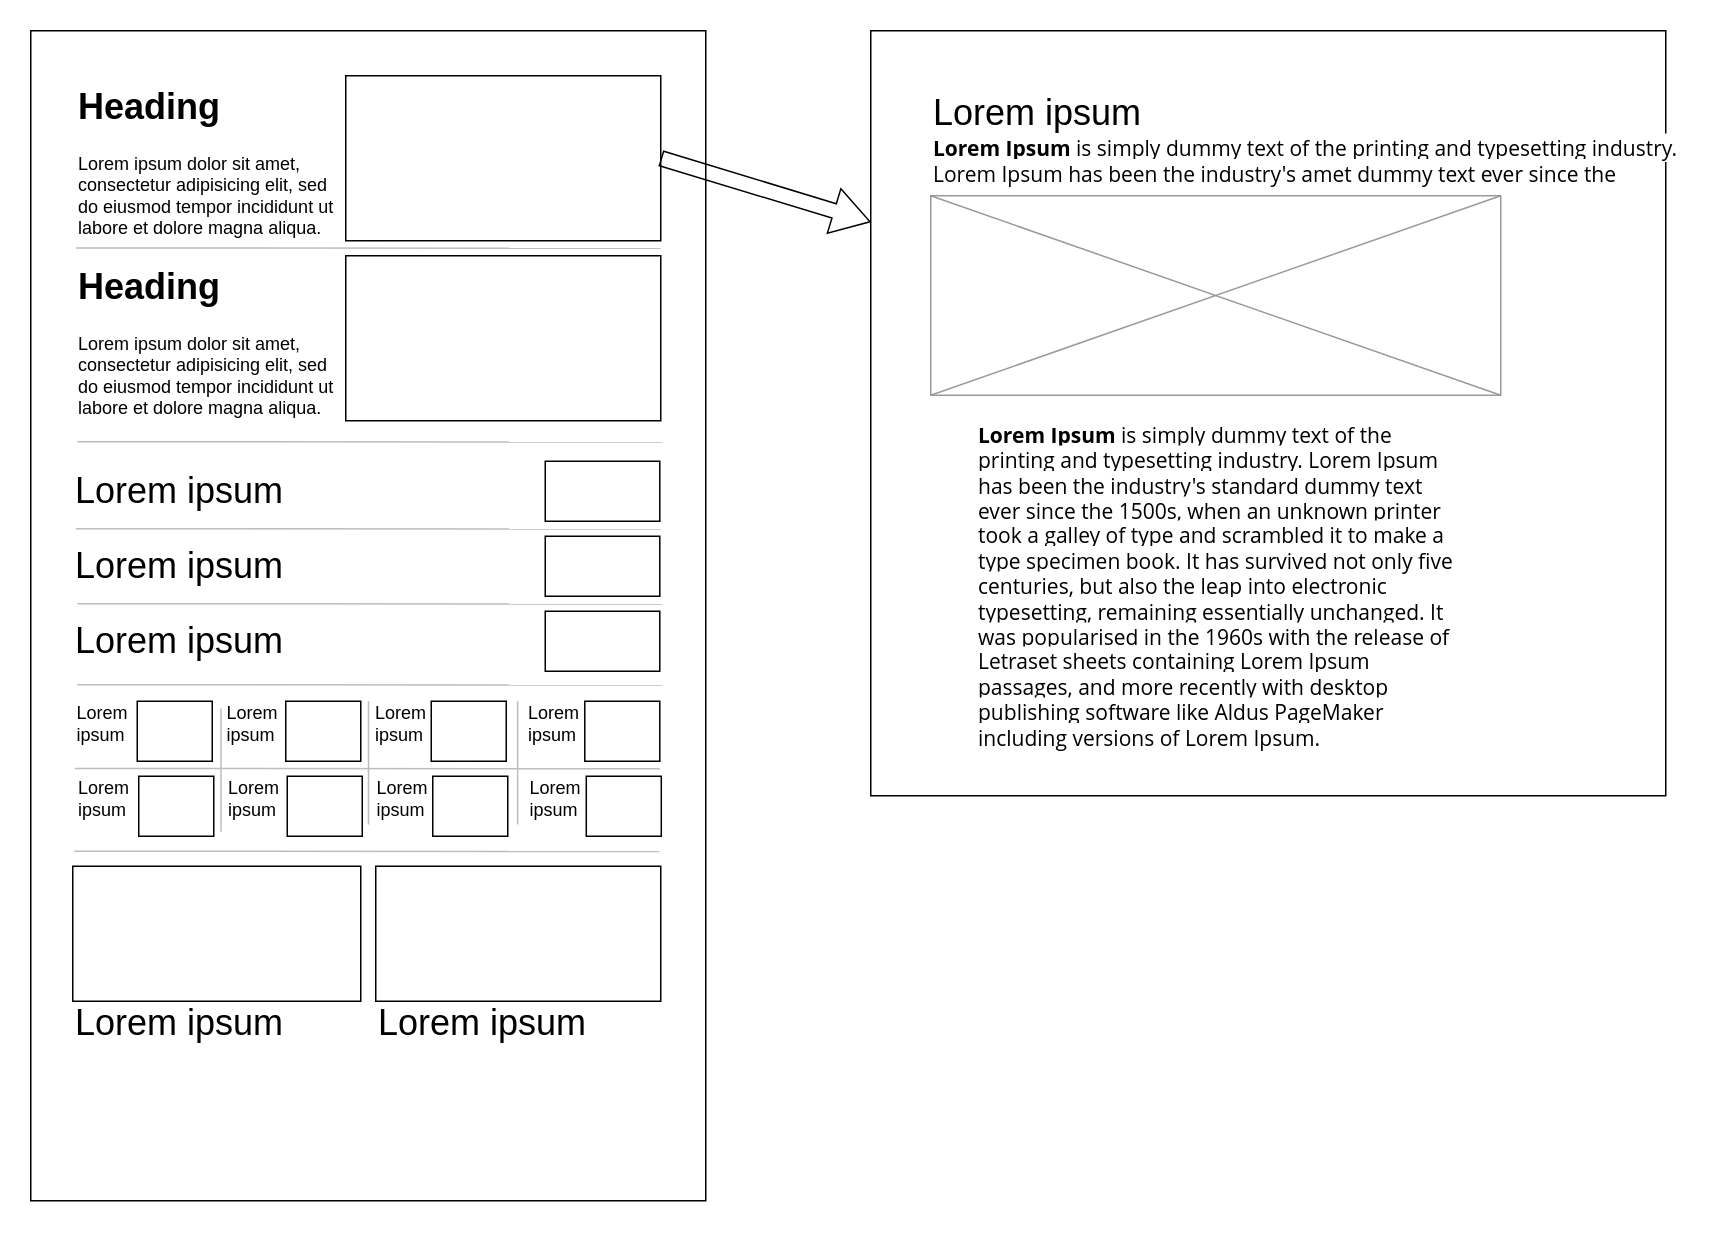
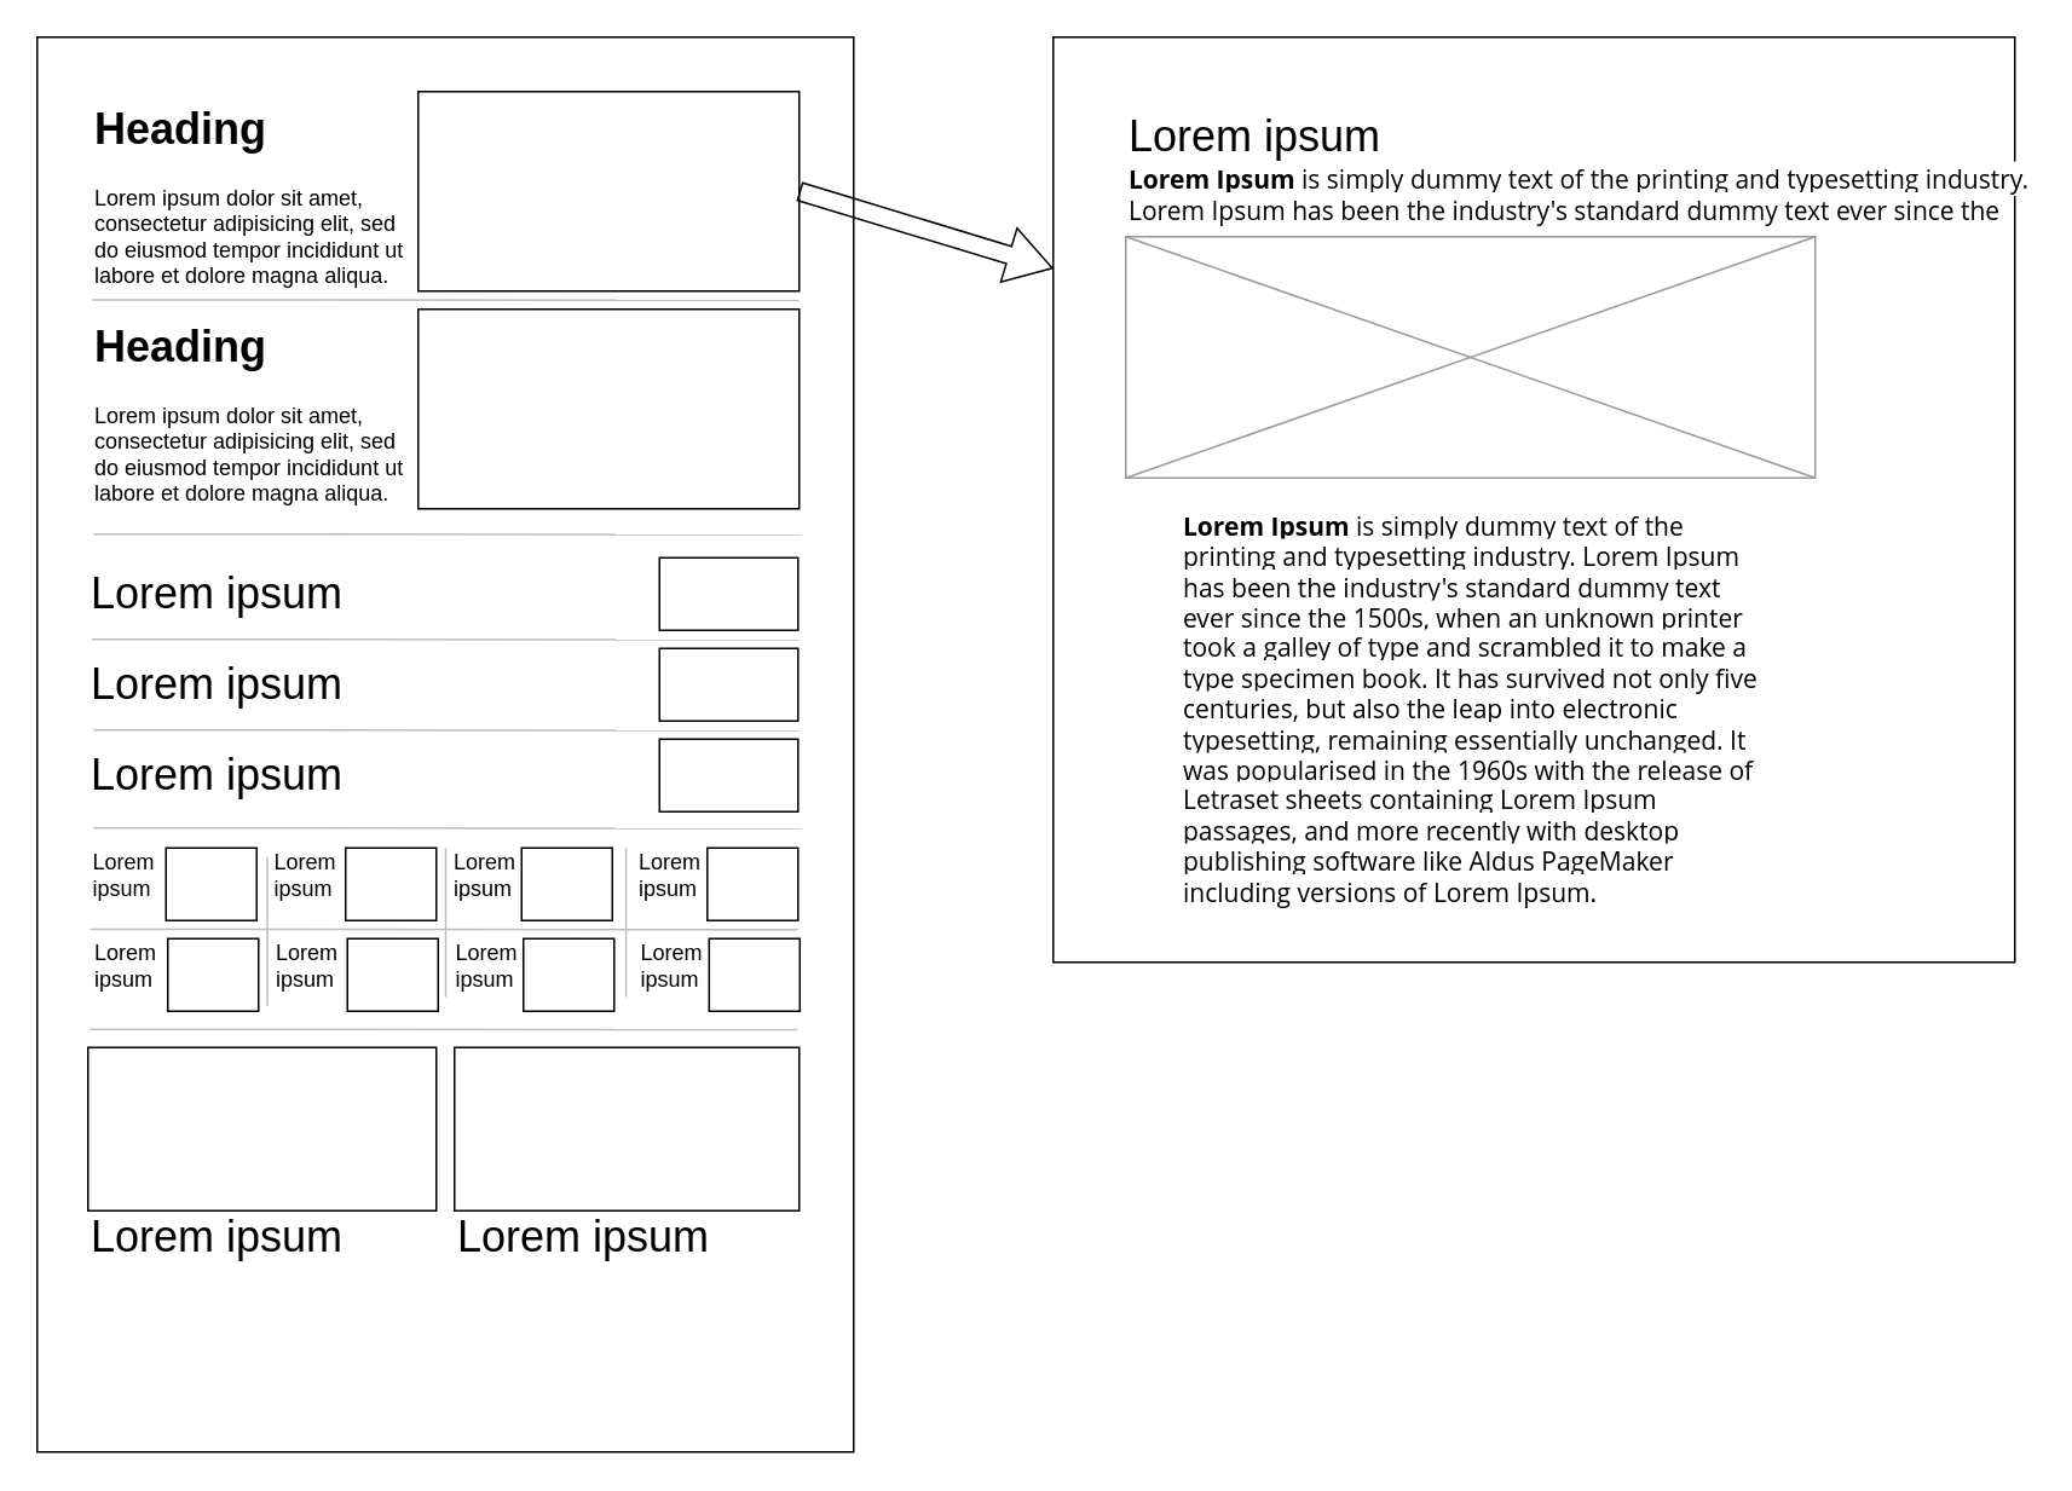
  <mxCell id="0" />
  <mxCell id="1" parent="0" />
  <mxCell id="2" value="" style="rounded=0;whiteSpace=wrap;html=1;" vertex="1" parent="1"><mxGeometry y="20" width="450" height="780" as="geometry" x="20" /></mxCell>
  <mxCell id="3" value="&lt;h1 style=&quot;margin-top: 0px;&quot;&gt;Heading&lt;/h1&gt;&lt;p&gt;Lorem ipsum dolor sit amet, consectetur adipisicing elit, sed do eiusmod tempor incididunt ut labore et dolore magna aliqua.&lt;/p&gt;" style="text;html=1;whiteSpace=wrap;overflow=hidden;rounded=0;" vertex="1" parent="1"><mxGeometry x="50" y="50" width="180" height="120" as="geometry" /></mxCell>
  <mxCell id="4" value="" style="rounded=0;whiteSpace=wrap;html=1;" vertex="1" parent="1"><mxGeometry x="230" y="50" width="210" height="110" as="geometry" /></mxCell>
  <mxCell id="5" value="" style="rounded=0;whiteSpace=wrap;html=1;" vertex="1" parent="1"><mxGeometry x="363" y="307" width="76.36" height="40" as="geometry" /></mxCell>
  <mxCell id="6" value="" style="rounded=0;whiteSpace=wrap;html=1;" vertex="1" parent="1"><mxGeometry x="363" y="357" width="76.36" height="40" as="geometry" /></mxCell>
  <mxCell id="7" value="" style="rounded=0;whiteSpace=wrap;html=1;" vertex="1" parent="1"><mxGeometry x="363" y="407" width="76.36" height="40" as="geometry" /></mxCell>
  <mxCell id="8" value="" style="rounded=0;whiteSpace=wrap;html=1;" vertex="1" parent="1"><mxGeometry x="91" y="467" width="50" height="40" as="geometry" /></mxCell>
  <mxCell id="9" value="" style="rounded=0;whiteSpace=wrap;html=1;" vertex="1" parent="1"><mxGeometry x="190" y="467" width="50" height="40" as="geometry" /></mxCell>
  <mxCell id="10" value="" style="rounded=0;whiteSpace=wrap;html=1;" vertex="1" parent="1"><mxGeometry x="287" y="467" width="50" height="40" as="geometry" /></mxCell>
  <mxCell id="11" value="" style="rounded=0;whiteSpace=wrap;html=1;" vertex="1" parent="1"><mxGeometry x="389.36" y="467" width="50" height="40" as="geometry" /></mxCell>
  <mxCell id="12" value="&lt;font style=&quot;font-size: 24px;&quot;&gt;Lorem ipsum&lt;/font&gt;" style="text;html=1;align=left;verticalAlign=middle;whiteSpace=wrap;rounded=0;" vertex="1" parent="1"><mxGeometry x="48" y="312" width="220" height="30" as="geometry" /></mxCell>
  <mxCell id="13" value="&lt;font style=&quot;font-size: 24px;&quot;&gt;Lorem ipsum&lt;/font&gt;" style="text;html=1;align=left;verticalAlign=middle;whiteSpace=wrap;rounded=0;" vertex="1" parent="1"><mxGeometry x="48" y="362" width="220" height="30" as="geometry" /></mxCell>
  <mxCell id="14" value="&lt;font style=&quot;font-size: 24px;&quot;&gt;Lorem ipsum&lt;/font&gt;" style="text;html=1;align=left;verticalAlign=middle;whiteSpace=wrap;rounded=0;" vertex="1" parent="1"><mxGeometry x="48" y="412" width="220" height="30" as="geometry" /></mxCell>
  <mxCell id="15" value="&lt;font&gt;Lorem ipsum&lt;/font&gt;" style="text;html=1;align=left;verticalAlign=middle;whiteSpace=wrap;rounded=0;fontSize=12;" vertex="1" parent="1"><mxGeometry x="49" y="467" width="52" height="30" as="geometry" /></mxCell>
  <mxCell id="16" value="&lt;font&gt;Lorem ipsum&lt;/font&gt;" style="text;html=1;align=left;verticalAlign=middle;whiteSpace=wrap;rounded=0;fontSize=12;" vertex="1" parent="1"><mxGeometry x="149" y="467" width="42" height="30" as="geometry" /></mxCell>
  <mxCell id="17" value="&lt;font&gt;Lorem ipsum&lt;/font&gt;" style="text;html=1;align=left;verticalAlign=middle;whiteSpace=wrap;rounded=0;fontSize=12;" vertex="1" parent="1"><mxGeometry x="248" y="467" width="34" height="30" as="geometry" /></mxCell>
  <mxCell id="18" value="&lt;font&gt;Lorem ipsum&lt;/font&gt;" style="text;html=1;align=left;verticalAlign=middle;whiteSpace=wrap;rounded=0;fontSize=12;" vertex="1" parent="1"><mxGeometry x="350" y="467" width="34" height="30" as="geometry" /></mxCell>
  <mxCell id="19" value="" style="rounded=0;whiteSpace=wrap;html=1;" vertex="1" parent="1"><mxGeometry x="92" y="517" width="50" height="40" as="geometry" /></mxCell>
  <mxCell id="20" value="" style="rounded=0;whiteSpace=wrap;html=1;" vertex="1" parent="1"><mxGeometry x="191" y="517" width="50" height="40" as="geometry" /></mxCell>
  <mxCell id="21" value="" style="rounded=0;whiteSpace=wrap;html=1;" vertex="1" parent="1"><mxGeometry x="288" y="517" width="50" height="40" as="geometry" /></mxCell>
  <mxCell id="22" value="" style="rounded=0;whiteSpace=wrap;html=1;" vertex="1" parent="1"><mxGeometry x="390.36" y="517" width="50" height="40" as="geometry" /></mxCell>
  <mxCell id="23" value="&lt;font&gt;Lorem ipsum&lt;/font&gt;" style="text;html=1;align=left;verticalAlign=middle;whiteSpace=wrap;rounded=0;fontSize=12;" vertex="1" parent="1"><mxGeometry x="50" y="517" width="52" height="30" as="geometry" /></mxCell>
  <mxCell id="24" value="&lt;font&gt;Lorem ipsum&lt;/font&gt;" style="text;html=1;align=left;verticalAlign=middle;whiteSpace=wrap;rounded=0;fontSize=12;" vertex="1" parent="1"><mxGeometry x="150" y="517" width="42" height="30" as="geometry" /></mxCell>
  <mxCell id="25" value="&lt;font&gt;Lorem ipsum&lt;/font&gt;" style="text;html=1;align=left;verticalAlign=middle;whiteSpace=wrap;rounded=0;fontSize=12;" vertex="1" parent="1"><mxGeometry x="249" y="517" width="34" height="30" as="geometry" /></mxCell>
  <mxCell id="26" value="&lt;font&gt;Lorem ipsum&lt;/font&gt;" style="text;html=1;align=left;verticalAlign=middle;whiteSpace=wrap;rounded=0;fontSize=12;" vertex="1" parent="1"><mxGeometry x="351" y="517" width="34" height="30" as="geometry" /></mxCell>
  <mxCell id="27" value="" style="rounded=0;whiteSpace=wrap;html=1;" vertex="1" parent="1"><mxGeometry x="250" y="577" width="190" height="90" as="geometry" /></mxCell>
  <mxCell id="28" value="" style="rounded=0;whiteSpace=wrap;html=1;" vertex="1" parent="1"><mxGeometry x="48" y="577" width="192" height="90" as="geometry" /></mxCell>
  <mxCell id="29" value="&lt;font style=&quot;font-size: 24px;&quot;&gt;Lorem ipsum&lt;/font&gt;" style="text;html=1;align=left;verticalAlign=middle;whiteSpace=wrap;rounded=0;" vertex="1" parent="1"><mxGeometry x="48" y="667" width="182" height="30" as="geometry" /></mxCell>
  <mxCell id="30" value="&lt;font style=&quot;font-size: 24px;&quot;&gt;Lorem ipsum&lt;/font&gt;" style="text;html=1;align=left;verticalAlign=middle;whiteSpace=wrap;rounded=0;" vertex="1" parent="1"><mxGeometry x="250" y="667" width="182" height="30" as="geometry" /></mxCell>
  <mxCell id="31" value="&lt;h1 style=&quot;margin-top: 0px;&quot;&gt;Heading&lt;/h1&gt;&lt;p&gt;Lorem ipsum dolor sit amet, consectetur adipisicing elit, sed do eiusmod tempor incididunt ut labore et dolore magna aliqua.&lt;/p&gt;" style="text;html=1;whiteSpace=wrap;overflow=hidden;rounded=0;" vertex="1" parent="1"><mxGeometry x="50" y="170" width="180" height="120" as="geometry" /></mxCell>
  <mxCell id="32" value="" style="rounded=0;whiteSpace=wrap;html=1;" vertex="1" parent="1"><mxGeometry x="230" y="170" width="210" height="110" as="geometry" /></mxCell>
  <mxCell id="33" value="" style="endArrow=none;html=1;rounded=0;fontSize=12;startSize=8;endSize=8;curved=1;fontColor=#7F7F7F;strokeColor=#BDBDBD;" edge="1" parent="1"><mxGeometry width="50" height="50" relative="1" as="geometry"><mxPoint x="50" y="164.82" as="sourcePoint" /><mxPoint x="440" y="165" as="targetPoint" /></mxGeometry></mxCell>
  <mxCell id="34" value="" style="endArrow=none;html=1;rounded=0;fontSize=12;startSize=8;endSize=8;curved=1;fontColor=#7F7F7F;strokeColor=#BDBDBD;" edge="1" parent="1"><mxGeometry width="50" height="50" relative="1" as="geometry"><mxPoint x="50" y="352" as="sourcePoint" /><mxPoint x="440" y="352.18" as="targetPoint" /></mxGeometry></mxCell>
  <mxCell id="35" value="" style="endArrow=none;html=1;rounded=0;fontSize=12;startSize=8;endSize=8;curved=1;fontColor=#7F7F7F;strokeColor=#BDBDBD;" edge="1" parent="1"><mxGeometry width="50" height="50" relative="1" as="geometry"><mxPoint x="51" y="294" as="sourcePoint" /><mxPoint x="441" y="294.18" as="targetPoint" /></mxGeometry></mxCell>
  <mxCell id="36" value="" style="endArrow=none;html=1;rounded=0;fontSize=12;startSize=8;endSize=8;curved=1;fontColor=#7F7F7F;strokeColor=#BDBDBD;" edge="1" parent="1"><mxGeometry width="50" height="50" relative="1" as="geometry"><mxPoint x="51" y="402" as="sourcePoint" /><mxPoint x="441" y="402.18" as="targetPoint" /></mxGeometry></mxCell>
  <mxCell id="37" value="" style="endArrow=none;html=1;rounded=0;fontSize=12;startSize=8;endSize=8;curved=1;fontColor=#7F7F7F;strokeColor=#BDBDBD;" edge="1" parent="1"><mxGeometry width="50" height="50" relative="1" as="geometry"><mxPoint x="51" y="456" as="sourcePoint" /><mxPoint x="441" y="456.18" as="targetPoint" /></mxGeometry></mxCell>
  <mxCell id="38" value="" style="endArrow=none;html=1;rounded=0;fontSize=12;startSize=8;endSize=8;curved=1;fontColor=#7F7F7F;strokeColor=#BDBDBD;" edge="1" parent="1"><mxGeometry width="50" height="50" relative="1" as="geometry"><mxPoint x="49.36" y="511.82" as="sourcePoint" /><mxPoint x="439.36" y="512" as="targetPoint" /></mxGeometry></mxCell>
  <mxCell id="39" value="" style="endArrow=none;html=1;rounded=0;fontSize=12;startSize=8;endSize=8;curved=1;fontColor=#7F7F7F;strokeColor=#BDBDBD;" edge="1" parent="1"><mxGeometry width="50" height="50" relative="1" as="geometry"><mxPoint x="49" y="567" as="sourcePoint" /><mxPoint x="439" y="567.18" as="targetPoint" /></mxGeometry></mxCell>
  <mxCell id="40" value="" style="endArrow=none;html=1;rounded=0;fontSize=12;startSize=8;endSize=8;curved=1;fontColor=#7F7F7F;strokeColor=#BDBDBD;" edge="1" parent="1"><mxGeometry width="50" height="50" relative="1" as="geometry"><mxPoint x="146.82" y="471.82" as="sourcePoint" /><mxPoint x="146.82" y="554" as="targetPoint" /></mxGeometry></mxCell>
  <mxCell id="41" value="" style="endArrow=none;html=1;rounded=0;fontSize=12;startSize=8;endSize=8;curved=1;fontColor=#7F7F7F;strokeColor=#BDBDBD;" edge="1" parent="1"><mxGeometry width="50" height="50" relative="1" as="geometry"><mxPoint x="245.17" y="467" as="sourcePoint" /><mxPoint x="245.17" y="549.18" as="targetPoint" /></mxGeometry></mxCell>
  <mxCell id="42" value="" style="endArrow=none;html=1;rounded=0;fontSize=12;startSize=8;endSize=8;curved=1;fontColor=#7F7F7F;strokeColor=#BDBDBD;" edge="1" parent="1"><mxGeometry width="50" height="50" relative="1" as="geometry"><mxPoint x="344.58" y="467" as="sourcePoint" /><mxPoint x="344.58" y="549.18" as="targetPoint" /></mxGeometry></mxCell>
  <mxCell id="43" value="" style="rounded=0;whiteSpace=wrap;html=1;" vertex="1" parent="1"><mxGeometry x="580" y="20" width="530" height="510" as="geometry" /></mxCell>
  <mxCell id="44" value="&lt;font style=&quot;font-size: 24px;&quot;&gt;Lorem ipsum&lt;/font&gt;" style="text;html=1;align=left;verticalAlign=middle;whiteSpace=wrap;rounded=0;" vertex="1" parent="1"><mxGeometry x="620" width="340" height="30" as="geometry" y="60" /></mxCell>
  <mxCell id="45" value="&#10;&lt;strong style=&quot;margin: 0px; padding: 0px; color: rgb(0, 0, 0); font-family: &amp;quot;Open Sans&amp;quot;, Arial, sans-serif; font-size: 14px; font-style: normal; font-variant-ligatures: normal; font-variant-caps: normal; letter-spacing: normal; orphans: 2; text-indent: 0px; text-transform: none; widows: 2; word-spacing: 0px; -webkit-text-stroke-width: 0px; white-space: normal; background-color: rgb(255, 255, 255); text-decoration-thickness: initial; text-decoration-style: initial; text-decoration-color: initial;&quot;&gt;Lorem Ipsum&lt;/strong&gt;&lt;span style=&quot;color: rgb(0, 0, 0); font-family: &amp;quot;Open Sans&amp;quot;, Arial, sans-serif; font-size: 14px; font-style: normal; font-variant-ligatures: normal; font-variant-caps: normal; font-weight: 400; letter-spacing: normal; orphans: 2; text-indent: 0px; text-transform: none; widows: 2; word-spacing: 0px; -webkit-text-stroke-width: 0px; white-space: normal; background-color: rgb(255, 255, 255); text-decoration-thickness: initial; text-decoration-style: initial; text-decoration-color: initial; float: none; display: inline !important;&quot;&gt;&lt;span&gt;&amp;nbsp;&lt;/span&gt;is simply dummy text of the printing and typesetting industry. Lorem Ipsum has been the industry's standard dummy text ever since the 1500s, when an unknown printer took a galley of type and scrambled it to make a type specimen book. It has survived not only five centuries, but also the leap into electronic typesetting, remaining essentially unchanged. It was popularised in the 1960s with the release of Letraset sheets containing Lorem Ipsum passages, and more recently with desktop publishing software like Aldus PageMaker including versions of Lorem Ipsum.&lt;/span&gt;&#10;&#10;" style="text;html=1;align=left;verticalAlign=middle;whiteSpace=wrap;rounded=0;spacingLeft=30;spacingRight=30;" vertex="1" parent="1"><mxGeometry x="620" y="249" width="380" height="297" as="geometry" /></mxCell>
- <mxCell id="46" value="&lt;br&gt;&lt;strong style=&quot;margin: 0px; padding: 0px; color: rgb(0, 0, 0); font-family: &amp;quot;Open Sans&amp;quot;, Arial, sans-serif; font-size: 14px; font-style: normal; font-variant-ligatures: normal; font-variant-caps: normal; letter-spacing: normal; orphans: 2; text-indent: 0px; text-transform: none; widows: 2; word-spacing: 0px; -webkit-text-stroke-width: 0px; white-space: normal; background-color: rgb(255, 255, 255); text-decoration-thickness: initial; text-decoration-style: initial; text-decoration-color: initial;&quot;&gt;Lorem Ipsum&lt;/strong&gt;&lt;span style=&quot;color: rgb(0, 0, 0); font-family: &amp;quot;Open Sans&amp;quot;, Arial, sans-serif; font-size: 14px; font-style: normal; font-variant-ligatures: normal; font-variant-caps: normal; font-weight: 400; letter-spacing: normal; orphans: 2; text-indent: 0px; text-transform: none; widows: 2; word-spacing: 0px; -webkit-text-stroke-width: 0px; white-space: normal; background-color: rgb(255, 255, 255); text-decoration-thickness: initial; text-decoration-style: initial; text-decoration-color: initial; float: none; display: inline !important;&quot;&gt;&lt;span&gt;&amp;nbsp;&lt;/span&gt;is simply dummy text of the printing and typesetting industry. Lorem Ipsum has been the industry's amet dummy text ever since the&amp;nbsp;&lt;/span&gt;&lt;div&gt;&lt;br&gt;&lt;/div&gt;" style="text;html=1;align=left;verticalAlign=top;whiteSpace=wrap;rounded=0;" vertex="1" parent="1"><mxGeometry x="620" y="70" width="500" height="51" as="geometry" /></mxCell>
+ <mxCell id="46" value="&lt;br&gt;&lt;strong style=&quot;margin: 0px; padding: 0px; color: rgb(0, 0, 0); font-family: &amp;quot;Open Sans&amp;quot;, Arial, sans-serif; font-size: 14px; font-style: normal; font-variant-ligatures: normal; font-variant-caps: normal; letter-spacing: normal; orphans: 2; text-indent: 0px; text-transform: none; widows: 2; word-spacing: 0px; -webkit-text-stroke-width: 0px; white-space: normal; background-color: rgb(255, 255, 255); text-decoration-thickness: initial; text-decoration-style: initial; text-decoration-color: initial;&quot;&gt;Lorem Ipsum&lt;/strong&gt;&lt;span style=&quot;color: rgb(0, 0, 0); font-family: &amp;quot;Open Sans&amp;quot;, Arial, sans-serif; font-size: 14px; font-style: normal; font-variant-ligatures: normal; font-variant-caps: normal; font-weight: 400; letter-spacing: normal; orphans: 2; text-indent: 0px; text-transform: none; widows: 2; word-spacing: 0px; -webkit-text-stroke-width: 0px; white-space: normal; background-color: rgb(255, 255, 255); text-decoration-thickness: initial; text-decoration-style: initial; text-decoration-color: initial; float: none; display: inline !important;&quot;&gt;&lt;span&gt;&amp;nbsp;&lt;/span&gt;is simply dummy text of the printing and typesetting industry. Lorem Ipsum has been the industry's standard dummy text ever since the&amp;nbsp;&lt;/span&gt;&lt;div&gt;&lt;br&gt;&lt;/div&gt;" style="text;html=1;align=left;verticalAlign=top;whiteSpace=wrap;rounded=0;" vertex="1" parent="1"><mxGeometry x="620" y="70" width="500" height="51" as="geometry" /></mxCell>
  <mxCell id="47" value="" style="verticalLabelPosition=bottom;shadow=0;dashed=0;align=center;html=1;verticalAlign=top;strokeWidth=1;shape=mxgraph.mockup.graphics.simpleIcon;strokeColor=#999999;" vertex="1" parent="1"><mxGeometry x="620" y="130" width="380" height="133" as="geometry" /></mxCell>
  <mxCell id="48" value="" style="shape=flexArrow;endArrow=classic;html=1;rounded=0;fontSize=12;startSize=8;endSize=8;curved=1;entryX=0;entryY=0.25;entryDx=0;entryDy=0;exitX=1;exitY=0.5;exitDx=0;exitDy=0;" edge="1" parent="1" source="4" target="43"><mxGeometry width="50" height="50" relative="1" as="geometry"><mxPoint x="410" y="90" as="sourcePoint" /><mxPoint x="460" y="40" as="targetPoint" /></mxGeometry></mxCell>
